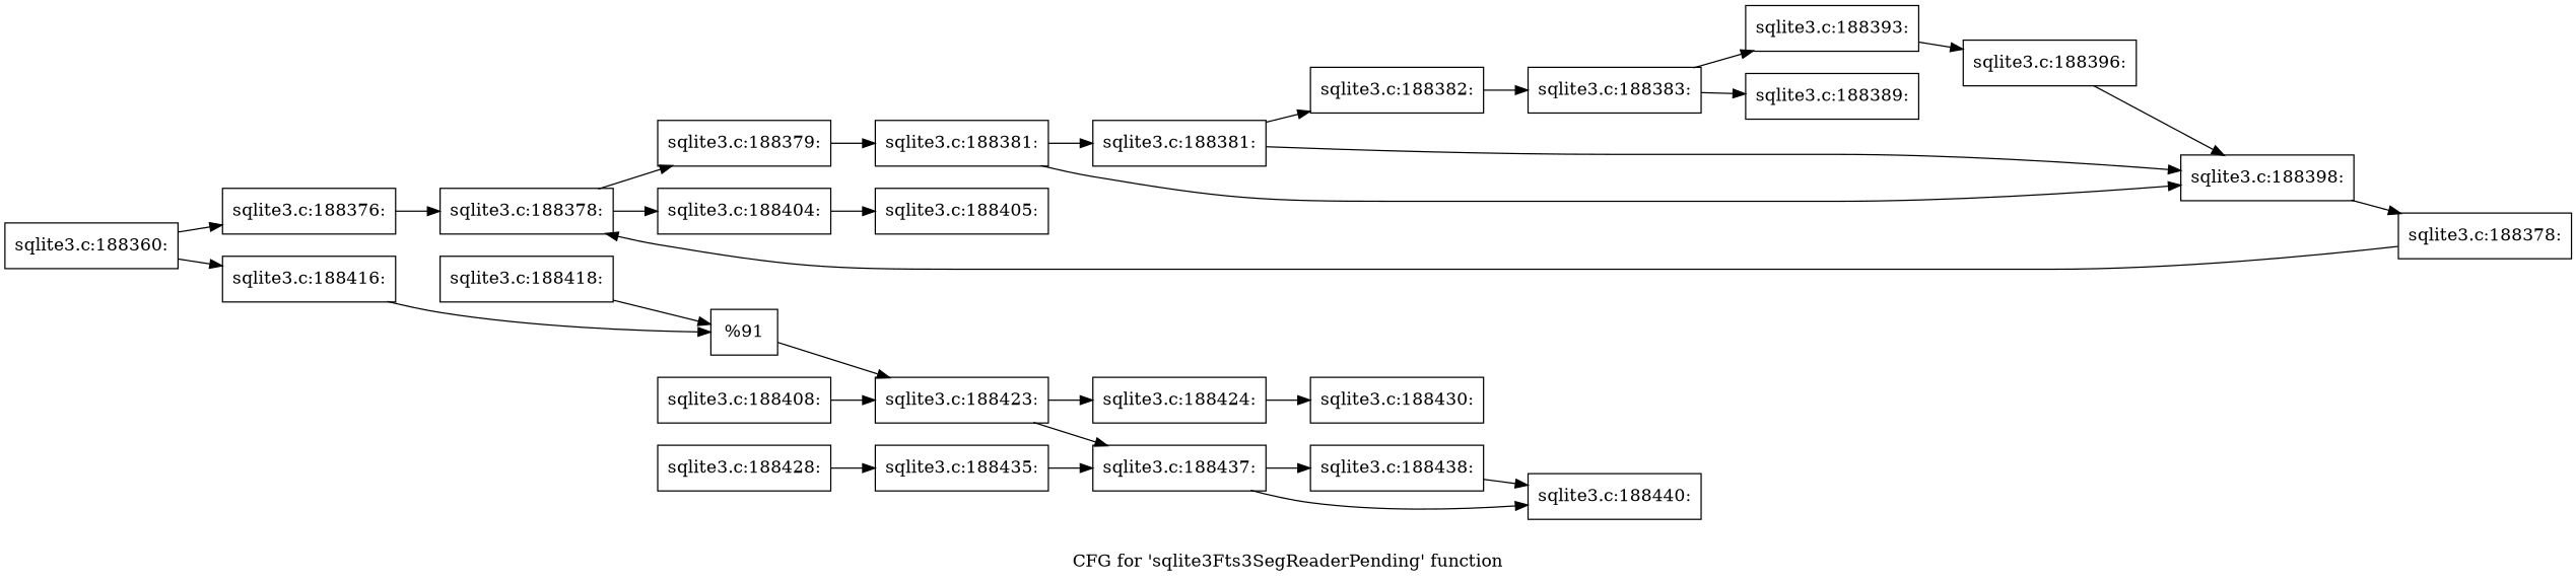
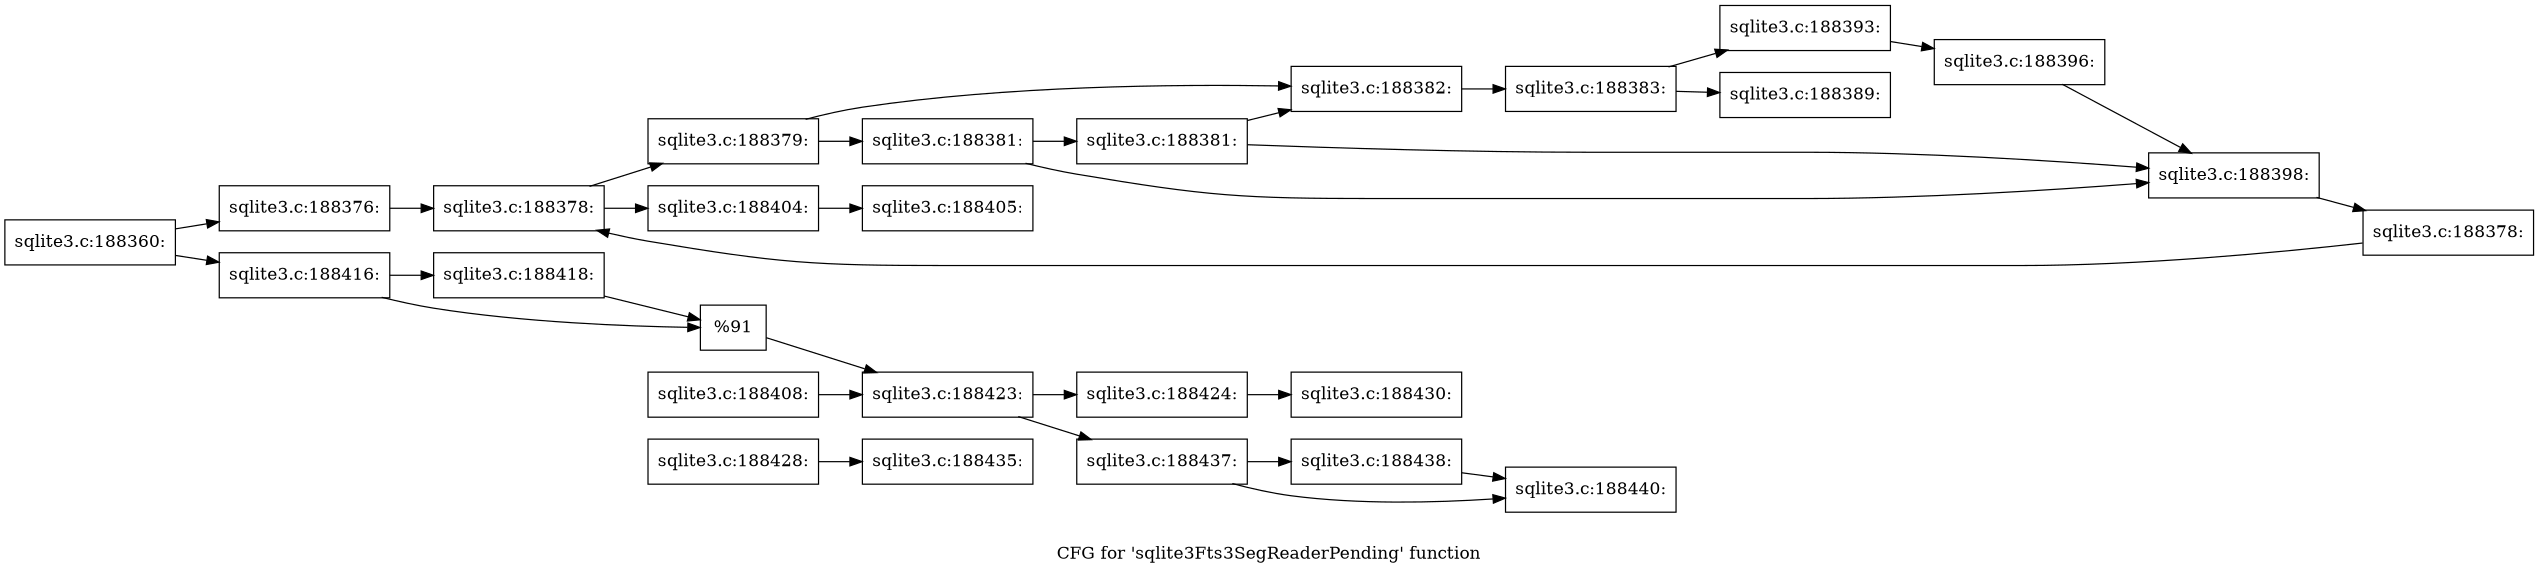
  digraph {
    label="CFG for 'sqlite3Fts3SegReaderPending' function"
    rankdir=LR
    node [shape=record]
    n1 [label="{sqlite3.c:188360:}"]
    n2 [label="{sqlite3.c:188376:}"]
    n3 [label="{sqlite3.c:188416:}"]
    n4 [label="{sqlite3.c:188378:}"]
    n5 [label="{sqlite3.c:188418:}"]
    n6 [label="{%91}"]
    n7 [label="{sqlite3.c:188379:}"]
    n8 [label="{sqlite3.c:188404:}"]
    n9 [label="{sqlite3.c:188423:}"]
    n10 [label="{sqlite3.c:188382:}"]
    n11 [label="{sqlite3.c:188381:}"]
    n12 [label="{sqlite3.c:188405:}"]
    n13 [label="{sqlite3.c:188383:}"]
    n14 [label="{sqlite3.c:188381:}"]
    n15 [label="{sqlite3.c:188398:}"]
    n16 [label="{sqlite3.c:188408:}"]
    n17 [label="{sqlite3.c:188393:}"]
    n18 [label="{sqlite3.c:188389:}"]
    n19 [label="{sqlite3.c:188396:}"]
    n20 [label="{sqlite3.c:188378:}"]
    n21 [label="{sqlite3.c:188424:}"]
    n22 [label="{sqlite3.c:188437:}"]
    n23 [label="{sqlite3.c:188430:}"]
    n24 [label="{sqlite3.c:188438:}"]
    n25 [label="{sqlite3.c:188440:}"]
    n26 [label="{sqlite3.c:188428:}"]
    n27 [label="{sqlite3.c:188435:}"]
    n1 -> n2
    n1 -> n3
    n2 -> n4
+   n3 -> n5
    n3 -> n6
    n4 -> n7
    n4 -> n8
    n5 -> n6
    n6 -> n9
+   n7 -> n10
    n7 -> n11
    n8 -> n12
    n9 -> n21
    n9 -> n22
    n10 -> n13
    n11 -> n14
    n11 -> n15
    n13 -> n17
    n13 -> n18
    n14 -> n10
    n14 -> n15
    n15 -> n20
    n16 -> n9
    n17 -> n19
    n19 -> n15
    n20 -> n4
    n21 -> n23
    n22 -> n24
    n22 -> n25
    n24 -> n25
    n26 -> n27
-   n27 -> n22
  }
